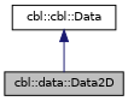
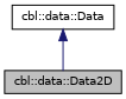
  digraph {
    node [color=black fontname=Helvetica fontsize=10 shape=record style=filled]
    n1 [fillcolor=grey75 fontcolor=black height=0.2 label="cbl::data::Data2D" width=0.4]
-   n2 [fillcolor=white height=0.2 label="cbl::cbl::Data" width=0.4]
+   n2 [fillcolor=white height=0.2 label="cbl::data::Data" width=0.4]
    n2 -> n1 [color=midnightblue dir=back fontname=Helvetica fontsize=10 labelfontname=Helvetica labelfontsize=10 style=solid]
  }
